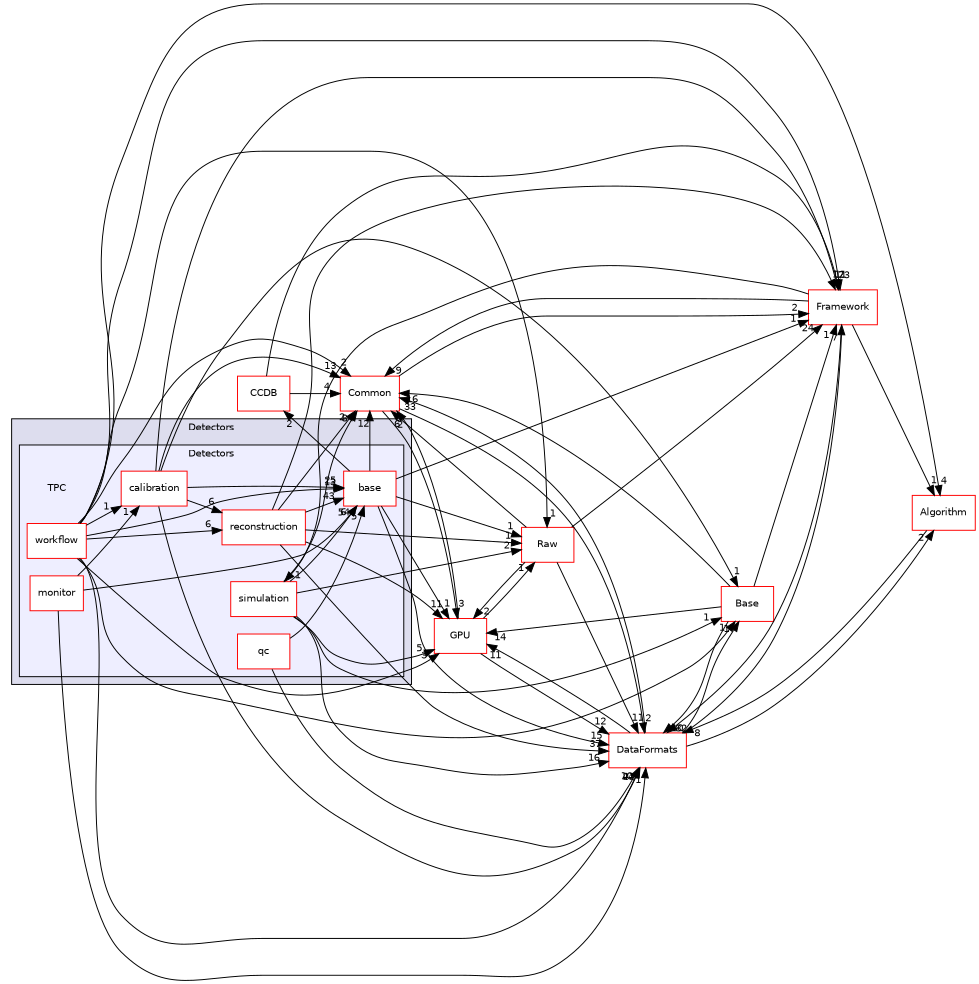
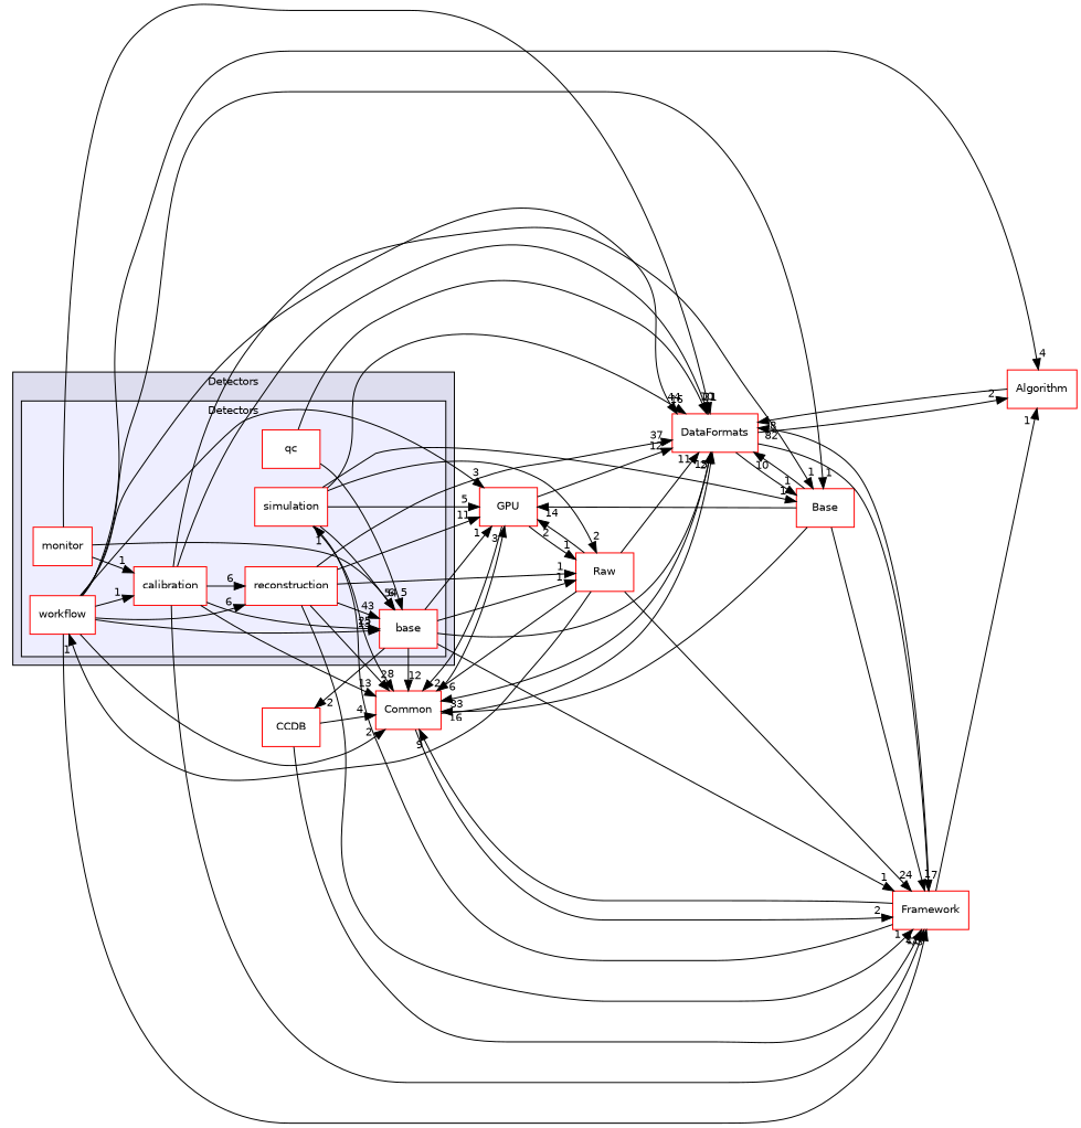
  digraph {
    compound=true
    rankdir=LR
    node [fontname=Helvetica fontsize=10 shape=box color=red]
    edge [headlabel=1 labeldistance=1.5 labelfontname=Helvetica labelfontsize=10]
-   n1 [label=TPC shape=plaintext color=""]
    n2 [fillcolor=white label=base style=filled]
    n3 [fillcolor=white label=calibration style=filled]
    n4 [fillcolor=white label=monitor style=filled]
    n5 [fillcolor=white label=qc style=filled]
    n6 [fillcolor=white label=reconstruction style=filled]
    n7 [fillcolor=white label=simulation style=filled]
    n8 [fillcolor=white label=workflow style=filled]
    n9 [label=Common]
    n10 [label=CCDB]
    n11 [label=GPU]
    n12 [label=Framework]
    n13 [label=Raw]
    n14 [label=DataFormats]
    n15 [label=Base]
    n16 [label=Algorithm]
    subgraph cluster_1 {
      bgcolor="#ddddee"
      fontname=Helvetica
      fontsize=10
      label=Detectors
      pencolor=black
      subgraph cluster_2 {
        bgcolor="#eeeeff"
        fontname=Helvetica
        fontsize=10
        pencolor=black
-       n1
        n2
        n3
        n4
        n5
        n6
        n7
        n8
      }
    }
    n2 -> n9 [headlabel=12]
    n2 -> n10 [headlabel=2]
    n2 -> n11
    n2 -> n12
    n2 -> n13
    n2 -> n14 [headlabel=15]
    n3 -> n2 [headlabel=25]
    n3 -> n6 [headlabel=6]
    n3 -> n9 [headlabel=13]
    n3 -> n12 [headlabel=11]
    n3 -> n14 [headlabel=21]
    n3 -> n15
    n4 -> n2 [headlabel=6]
    n4 -> n3
    n4 -> n14
    n5 -> n2 [headlabel=5]
    n5 -> n14 [headlabel=10]
    n6 -> n2 [headlabel=43]
    n6 -> n9 [headlabel=2]
    n6 -> n11 [headlabel=11]
    n6 -> n12
    n6 -> n13
    n6 -> n14 [headlabel=37]
    n7 -> n2 [headlabel=54]
    n7 -> n9 [headlabel=8]
    n7 -> n11 [headlabel=5]
    n7 -> n13 [headlabel=2]
    n7 -> n14 [headlabel=16]
    n7 -> n15
    n8 -> n2 [headlabel=13]
    n8 -> n3
    n8 -> n6 [headlabel=6]
    n8 -> n9 [headlabel=2]
    n8 -> n11 [headlabel=3]
    n8 -> n12 [headlabel=73]
-   n8 -> n13
+   n13 -> n8
    n8 -> n14 [headlabel=44]
    n8 -> n15
    n8 -> n16 [headlabel=4]
    n9 -> n11 [headlabel=3]
    n9 -> n12 [headlabel=2]
    n9 -> n14 [headlabel=2]
    n10 -> n9 [headlabel=4]
    n10 -> n12 [headlabel=2]
    n11 -> n9 [headlabel=2]
    n11 -> n13
    n11 -> n14 [headlabel=12]
    n12 -> n7
    n12 -> n9 [headlabel=9]
    n12 -> n14 [headlabel=82]
    n12 -> n16
    n13 -> n9 [headlabel=6]
    n13 -> n11 [headlabel=2]
    n13 -> n12 [headlabel=24]
    n13 -> n14 [headlabel=11]
    n14 -> n9 [headlabel=33]
-   n14 -> n11 [headlabel=11]
    n14 -> n12 [headlabel=7]
    n14 -> n15
    n14 -> n16 [headlabel=2]
    n15 -> n9 [headlabel=16]
    n15 -> n11 [headlabel=14]
    n15 -> n12
    n15 -> n14 [headlabel=10]
    n16 -> n14 [headlabel=8]
  }
